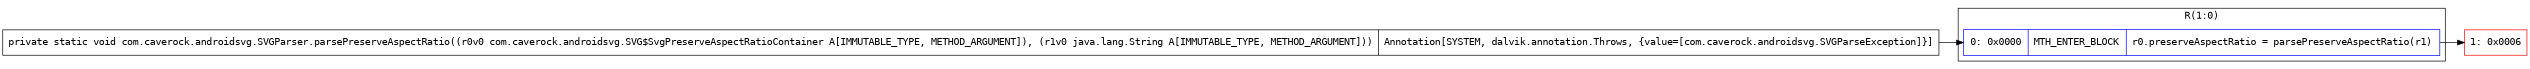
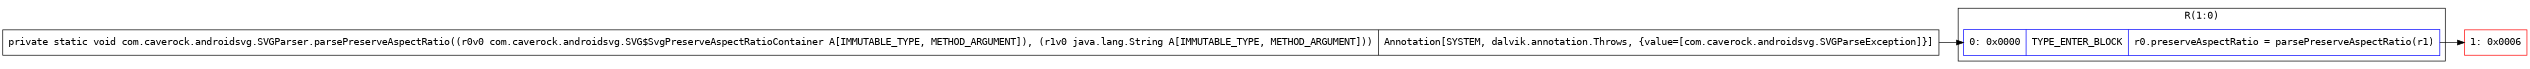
  digraph {
    rankdir=LR
    fontname="DejaVu Sans Mono"
    node [shape=record fontname="DejaVu Sans Mono"]
    edge [fontname="DejaVu Sans Mono"]
-   n1 [color=blue label="{0\:\ 0x0000|MTH_ENTER_BLOCK\l|r0.preserveAspectRatio = parsePreserveAspectRatio(r1)\l}"]
+   n1 [color=blue label="{0\:\ 0x0000|TYPE_ENTER_BLOCK\l|r0.preserveAspectRatio = parsePreserveAspectRatio(r1)\l}"]
    n2 [color=red label="{1\:\ 0x0006}"]
    n3 [label="{private static void com.caverock.androidsvg.SVGParser.parsePreserveAspectRatio((r0v0 com.caverock.androidsvg.SVG$SvgPreserveAspectRatioContainer A[IMMUTABLE_TYPE, METHOD_ARGUMENT]), (r1v0 java.lang.String A[IMMUTABLE_TYPE, METHOD_ARGUMENT]))  | Annotation[SYSTEM, dalvik.annotation.Throws, \{value=[com.caverock.androidsvg.SVGParseException]\}]\l}"]
    subgraph cluster_1 {
      label="R(1:0)"
      n1
    }
    n1 -> n2
    n3 -> n1
  }
